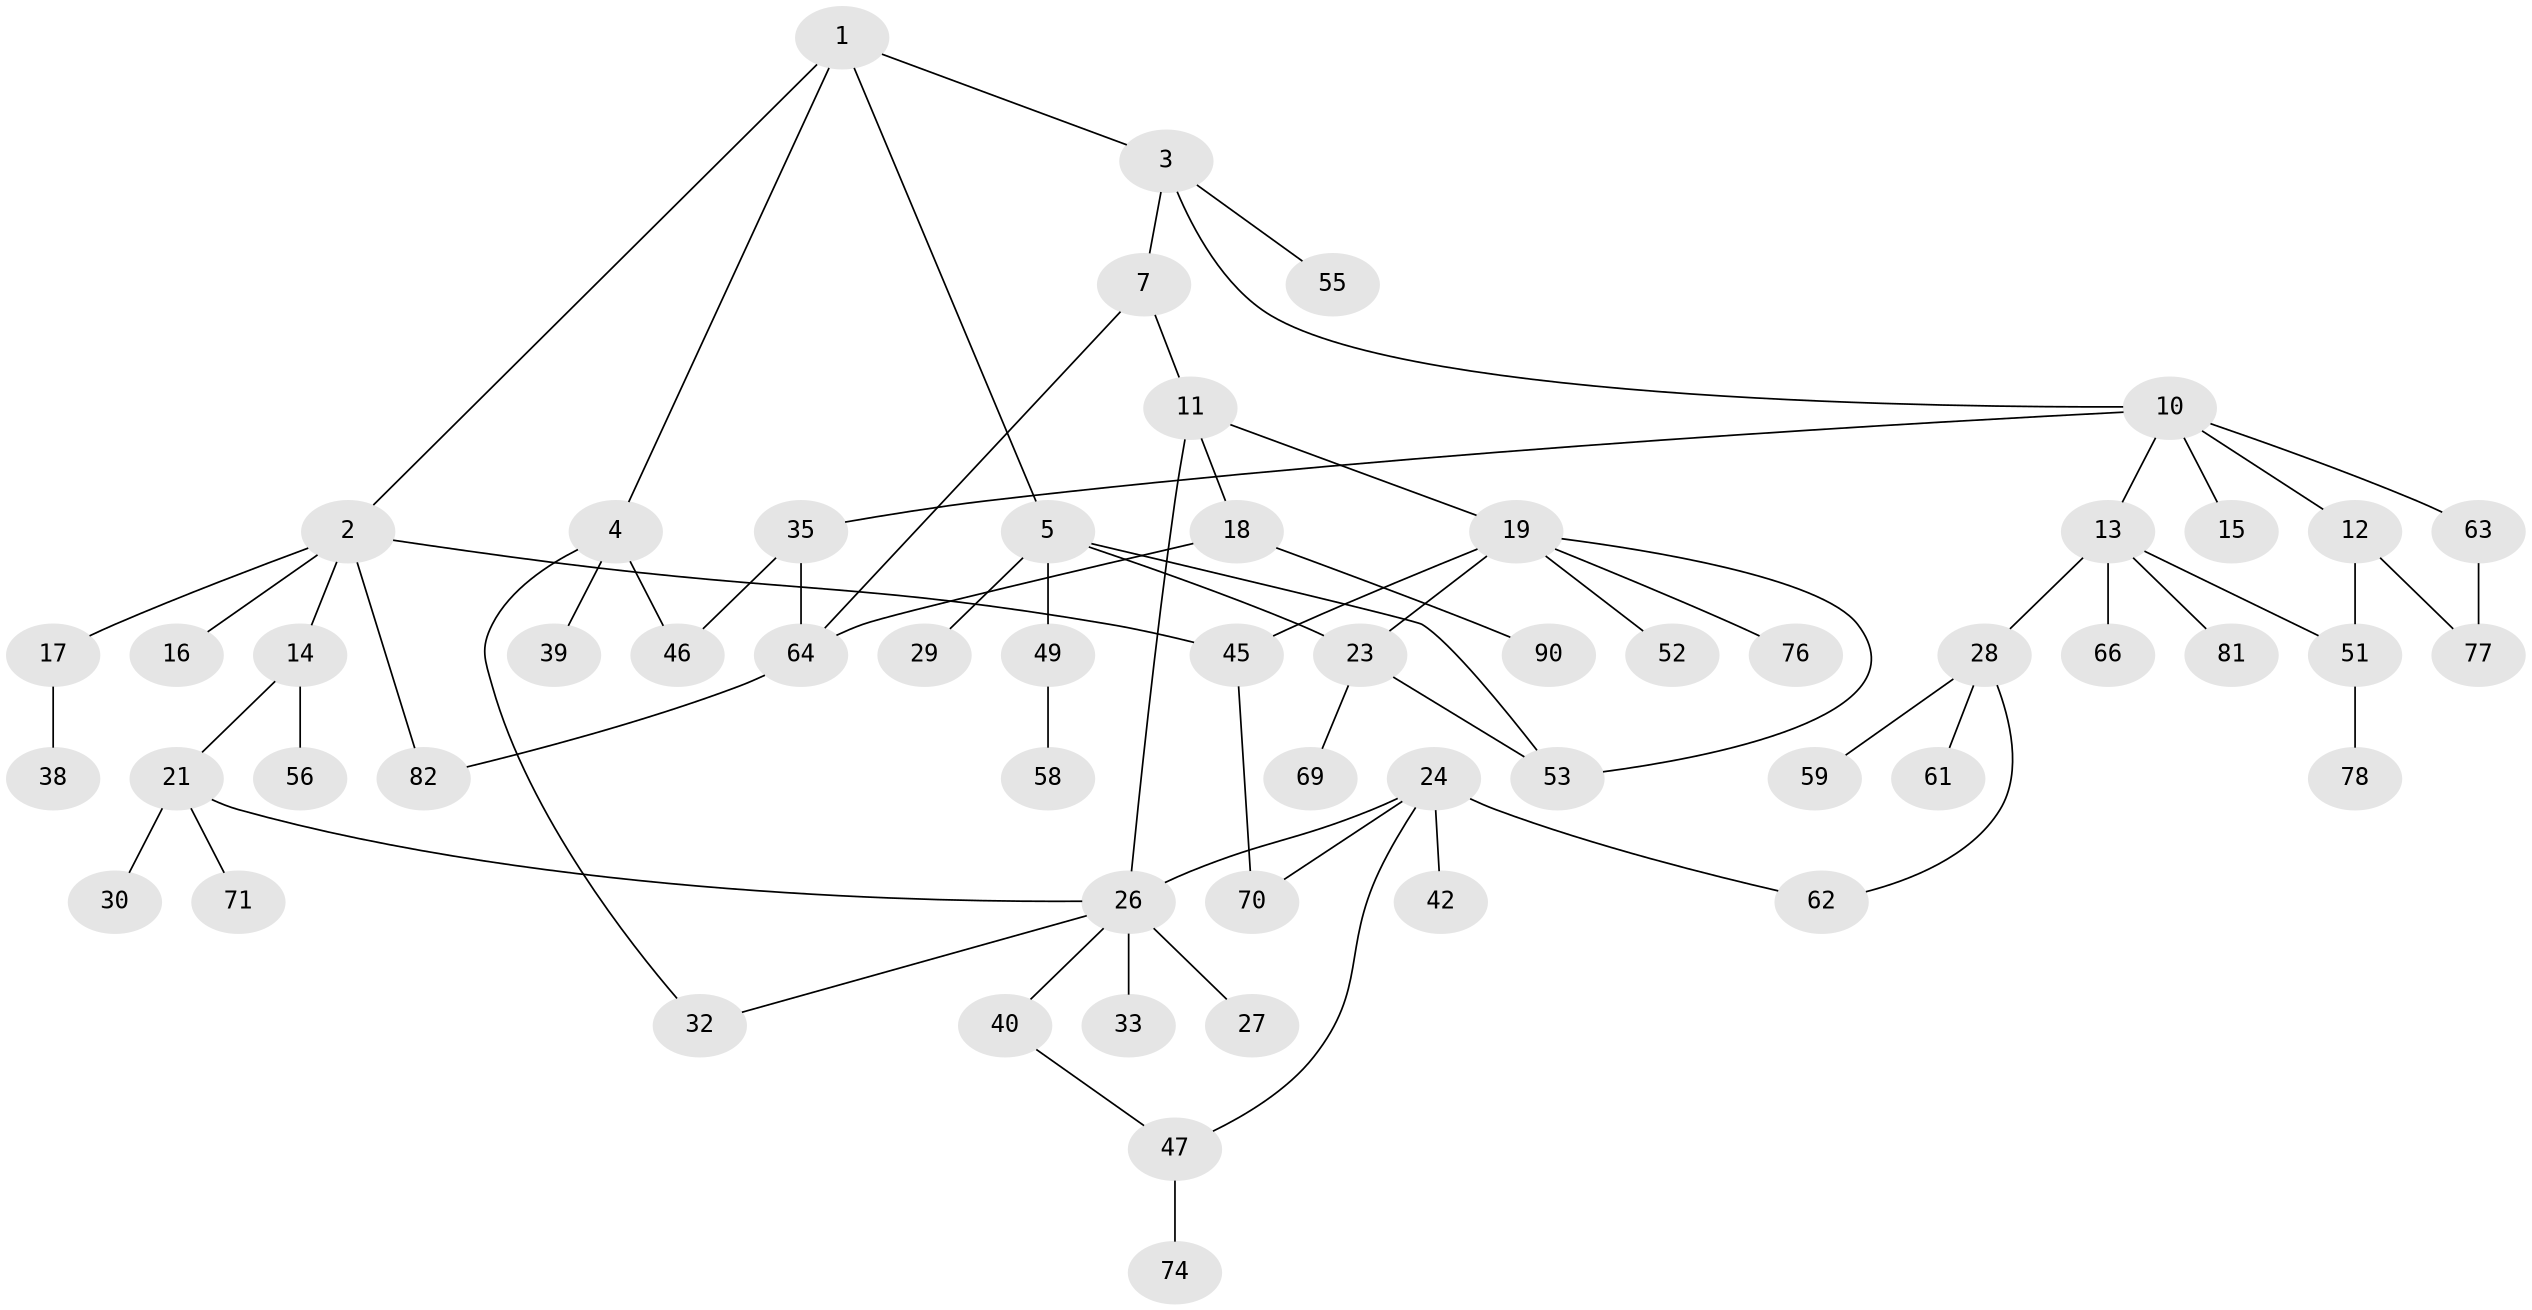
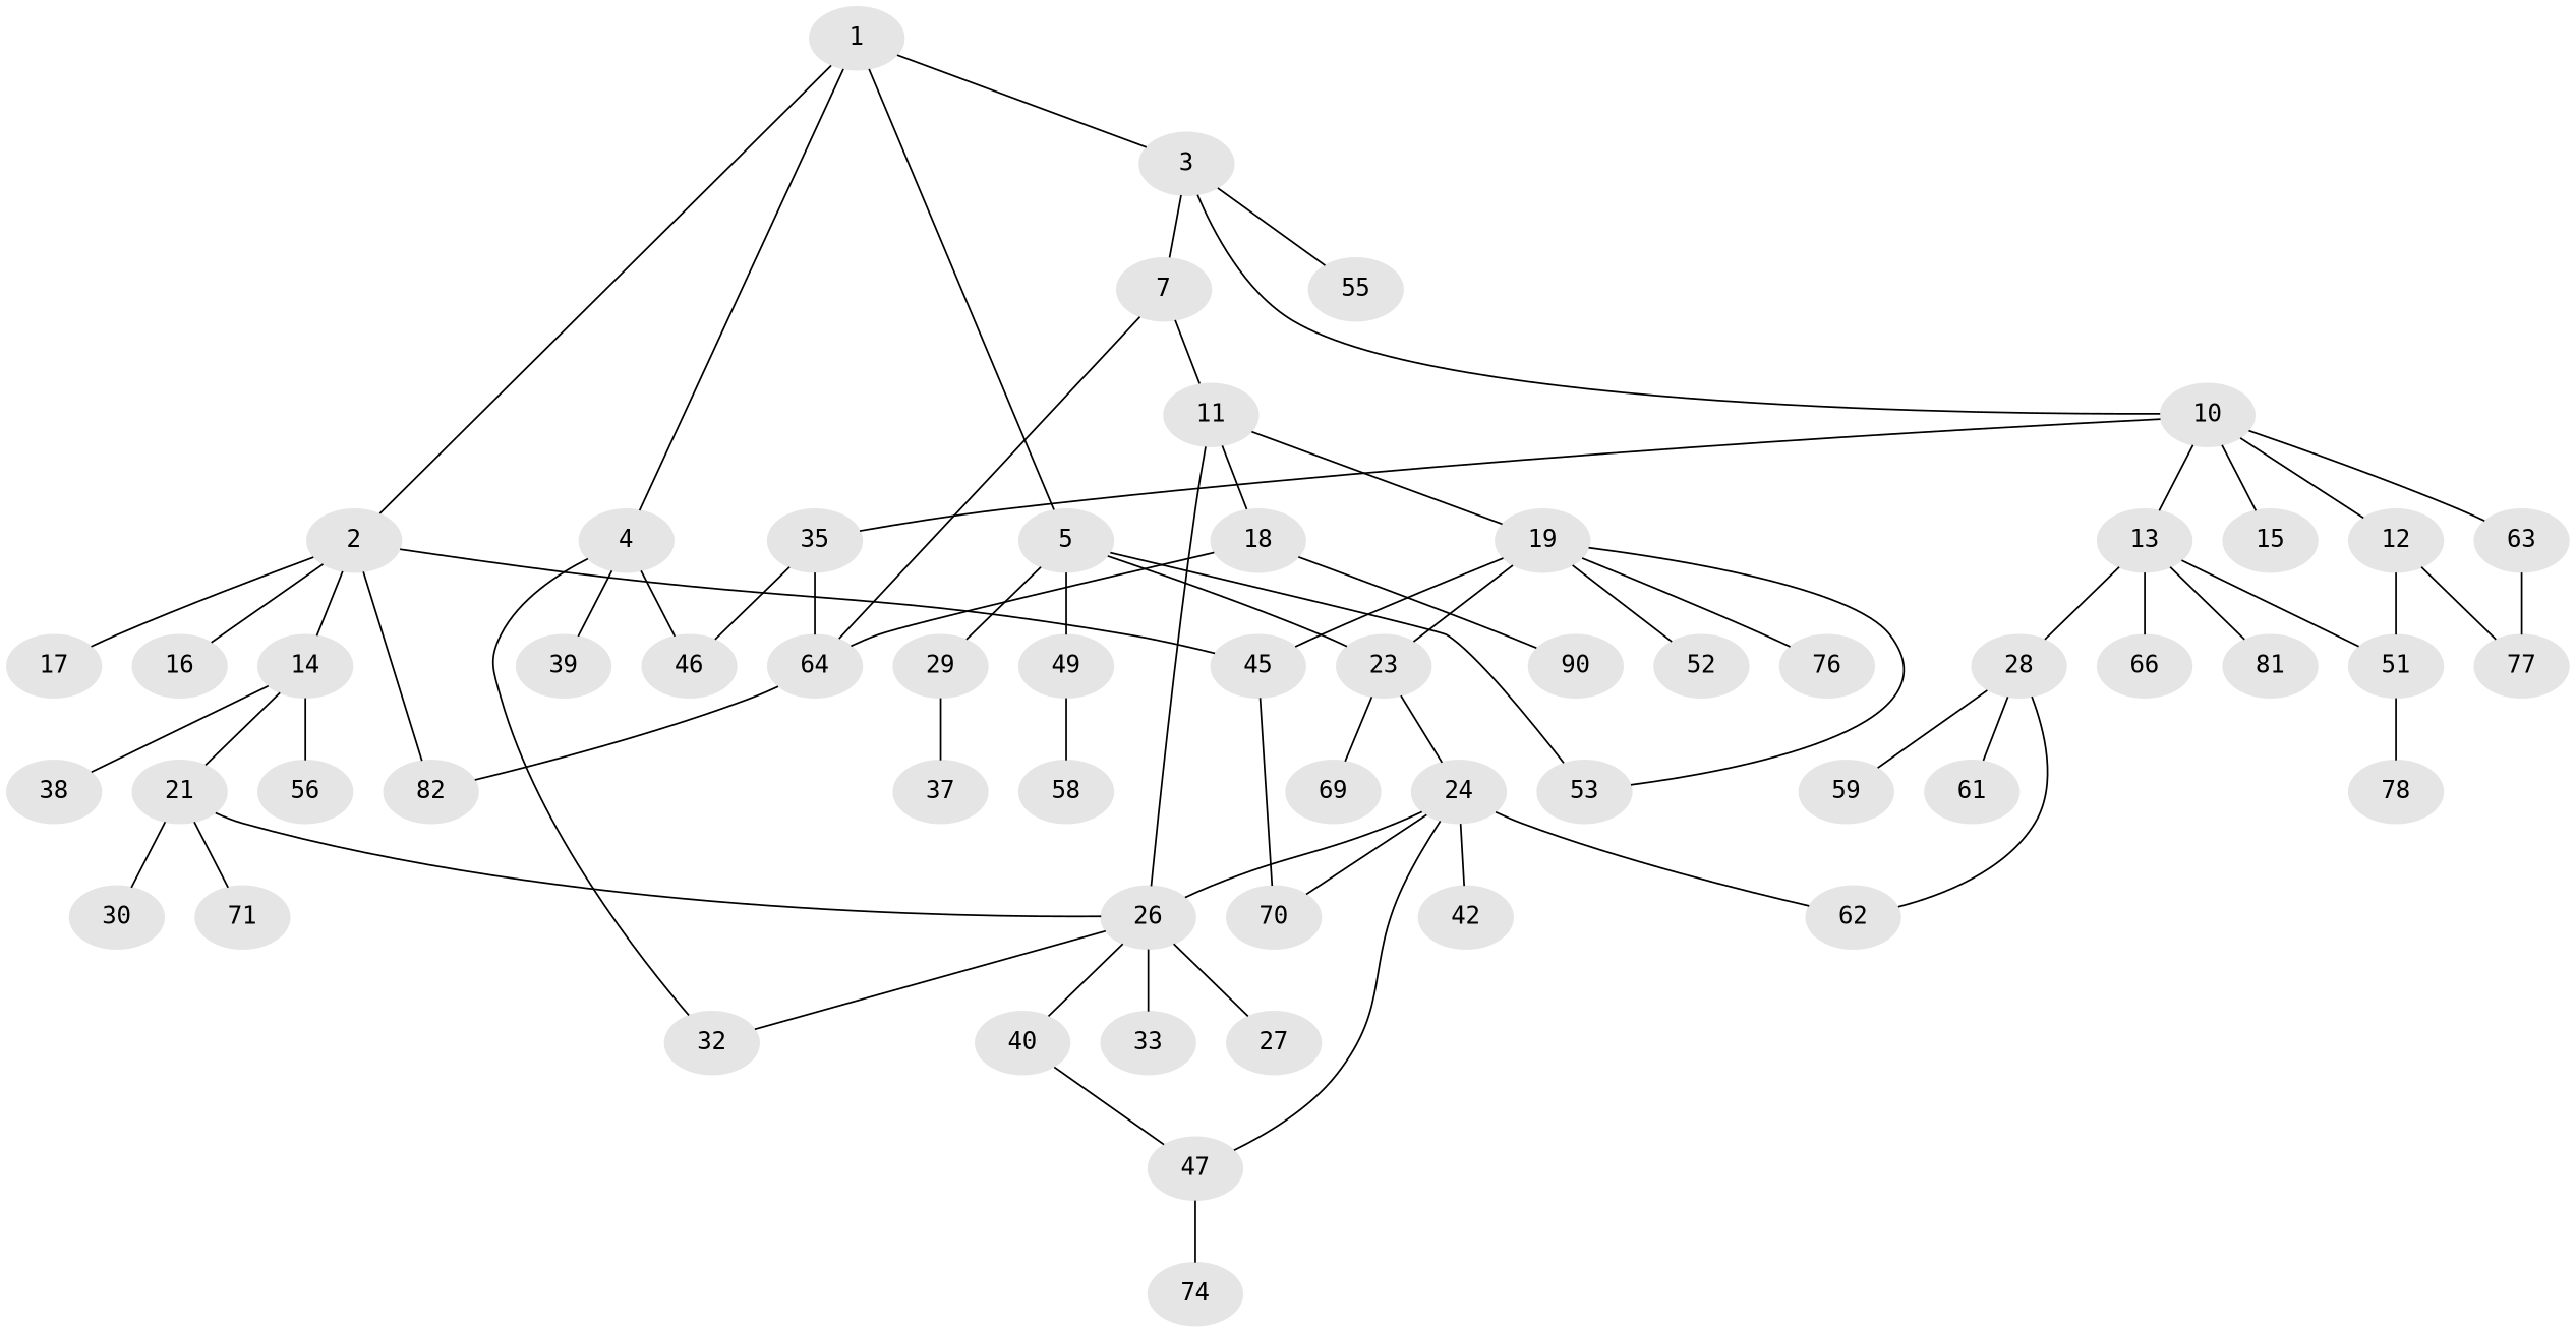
  graph {
    fontname="DejaVu Sans Mono"
    node [color=gray90 fontname="DejaVu Sans Mono" style=filled]
    edge [fontname="DejaVu Sans Mono"]
    2 [super="+8"]
    14
    16
    17
    45 [super="+48"]
    82
    1
    3
    4 [super="+6"]
    5 [super="+25"]
    7 [super="+9"]
    10
    55
    32
    39
    46
    23 [super="+50"]
    29
    49 [super="+54"]
    53 [super="+67"]
    56
    21 [super="+44"]
    38
    70
    11 [super="+22"]
    64 [super="+65"]
    12
    13 [super="+34"]
    15 [super="+31"]
    63
    35
    27 [super="+43"]
    24 [super="+73"]
    69
+   37 [super="+75"]
    58 [super="+68"]
    18
    19 [super="+20"]
    26 [super="+57"]
    51 [super="+60"]
    n41 [label=77]
    28 [super="+41"]
    66
    81 [super="+83"]
    n45 [label=90]
    52
    76
    33
    40
    78
    62
    59
    61 [super="+72"]
    30 [super="+36"]
    71
    42
    47 [super="+77"]
    74
    2 -- 14
    2 -- 16
    2 -- 17
    2 -- 45
    2 -- 82
    14 -- 56
    14 -- 21
-   17 -- 38
+   14 -- 38
    45 -- 70
    1 -- 2
    1 -- 3
    1 -- 4
    1 -- 5
    3 -- 7
    3 -- 10
    3 -- 55
    4 -- 32
    4 -- 39
    4 -- 46
    5 -- 23
    5 -- 29
    5 -- 49
    5 -- 53
    7 -- 11
    7 -- 64
    10 -- 12
    10 -- 13
    10 -- 15
    10 -- 63
    10 -- 35
-   23 -- 53
+   23 -- 24
    23 -- 69
+   29 -- 37
    49 -- 58
    21 -- 26
    21 -- 30
    21 -- 71
    11 -- 18
    11 -- 19
    11 -- 26
    64 -- 82
    12 -- 51
    12 -- n41
    13 -- 51
    13 -- 28
    13 -- 66
    13 -- 81
    63 -- n41
    35 -- 46
    35 -- 64
    24 -- 70
    24 -- 26
    24 -- 62
    24 -- 42
    24 -- 47
    18 -- 64
    18 -- n45
    19 -- 45
    19 -- 23
    19 -- 53
    19 -- 52
    19 -- 76
    26 -- 32
    26 -- 27
    26 -- 33
    26 -- 40
    51 -- 78
    28 -- 62
    28 -- 59
    28 -- 61
    40 -- 47
    47 -- 74
  }
